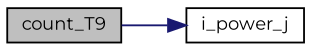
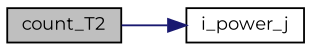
  digraph {
    rankdir=LR
    fontname=Montserrat
    node [color=black fontname=Montserrat fontsize=10 shape=record style=filled]
-   n1 [fillcolor=grey75 fontcolor=black height=0.2 label=count_T9 width=0.4]
+   n1 [fillcolor=grey75 fontcolor=black height=0.2 label=count_T2 width=0.4]
    n2 [fillcolor=white height=0.2 label=i_power_j width=0.4]
    n1 -> n2 [color=midnightblue fontname=Montserrat fontsize=10 labelfontname=Helvetica labelfontsize=10 style=solid]
  }
